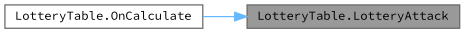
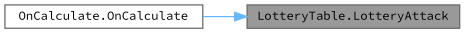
  digraph {
    rankdir=RL
    fontname="Source Code Pro"
    node [fontname="Source Code Pro" fontsize=10 shape=box style=filled]
    n1 [color=gray40 fillcolor=grey60 fontcolor=black height=0.2 label="LotteryTable.LotteryAttack" width=0.4]
-   n2 [color=grey40 fillcolor=white height=0.2 label="LotteryTable.OnCalculate" width=0.4]
+   n2 [color=grey40 fillcolor=white height=0.2 label="OnCalculate.OnCalculate" width=0.4]
    n1 -> n2 [color=steelblue1 dir=back fontname="Source Code Pro" fontsize=10 labelfontname=Helvetica labelfontsize=10 style=solid]
  }
